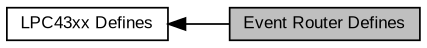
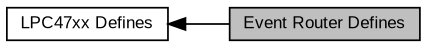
  digraph {
    rankdir=LR
    fontname="Liberation Sans"
    node [color=black fontname="Liberation Sans" fontsize=10 shape=record style=filled]
-   n1 [fillcolor=white height=0.2 label="LPC43xx Defines" width=0.4]
+   n1 [fillcolor=white height=0.2 label="LPC47xx Defines" width=0.4]
    n2 [fillcolor=grey75 fontcolor=black height=0.2 label="Event Router Defines" width=0.4]
    n1 -> n2 [dir=back fontname="Liberation Sans" fontsize=10 labelfontname=Helvetica labelfontsize=10 shape=plaintext style=solid]
  }
